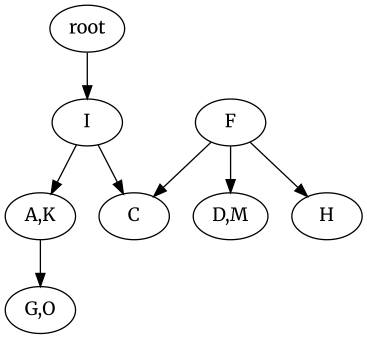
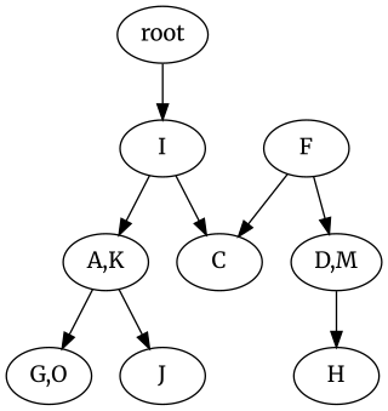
  strict digraph {
    fontname=Merriweather
    node [fontname=Merriweather]
    edge [fontname=Merriweather]
    n1 [label=root]
    n2 [label=I]
    n3 [label="A,K"]
    n4 [label="G,O"]
+   n5 [label=J]
    n6 [label=C]
    n7 [label=F]
    n8 [label="D,M"]
    n9 [label=H]
    n1 -> n2
    n2 -> n3
    n2 -> n6
    n3 -> n4
+   n3 -> n5
    n7 -> n6
    n7 -> n8
-   n7 -> n9
+   n8 -> n9
  }
